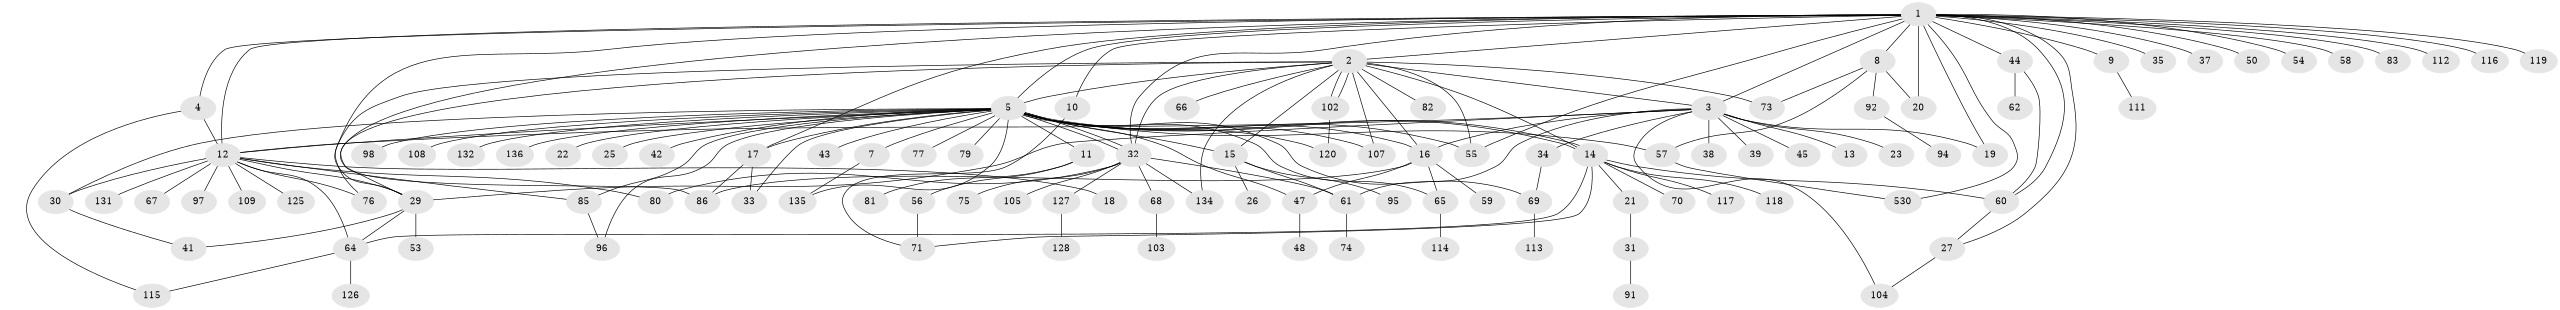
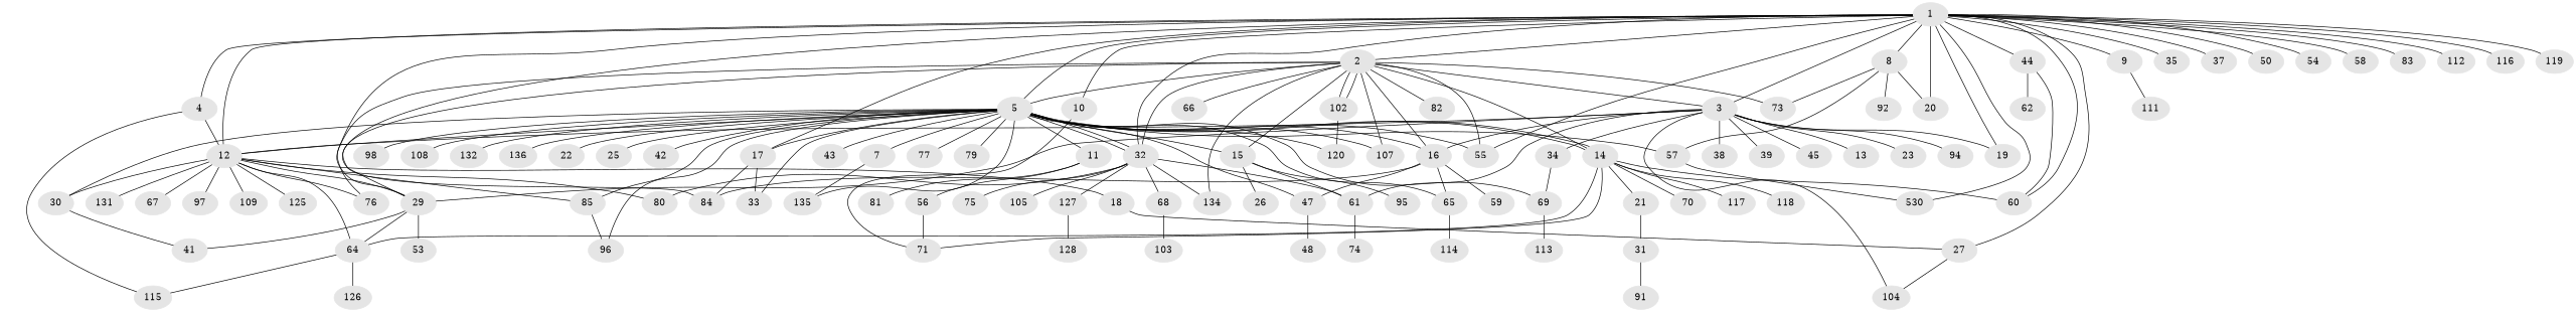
  graph {
    node [color=gray90 style=filled]
    1 [super="+24"]
    2 [super="+46"]
    3 [super="+6"]
    4
    5 [super="+87"]
    8 [super="+121"]
    9
    10
    12 [super="+52"]
    17 [super="+89"]
    19
    20 [super="+93"]
    27 [super="+40"]
    29 [super="+86"]
    32 [super="+63"]
    35
    37
    44
    50
    54
    55 [super="+72"]
    58
    60 [super="+88"]
    83
-   84 [super="+99" label=86]
+   84 [super="+99"]
    112
    116
    119
    n29 [label=530]
    14 [super="+122"]
    15
    16 [super="+28"]
    66
    73 [super="+123"]
    76
    82
    102
    107
    134
    13
    23
    34
    38
    39
    45
    61 [super="+106"]
    94 [super="+124"]
    104
    115
    7
    11
    22
    25
    30
    33 [super="+36"]
    42 [super="+49"]
    43
    47 [super="+90"]
    57
    65 [super="+78"]
    69
    77
    79
    85
    96
    98
    108
    120
    132
    135
    136
    92
    111
    71
    18
    64 [super="+110"]
    67
    80
    97
    109
    125
    131
    41
    53
    68
    75
    105
    127
    62
    21
    70 [super="+100"]
    117
    118
    26
    95
    59
    74
    56
    81
    48
    114
    113
    126
    31 [super="+129"]
    91
    103
    128
    1 -- 2
    1 -- 3
    1 -- 4
    1 -- 5 [weight=2]
    1 -- 8 [weight=2]
    1 -- 9
    1 -- 10
    1 -- 12
    1 -- 17
    1 -- 19
    1 -- 20
    1 -- 27
    1 -- 29
    1 -- 32
    1 -- 35
    1 -- 37
    1 -- 44
    1 -- 50
    1 -- 54
    1 -- 55
    1 -- 58
    1 -- 60
    1 -- 83
    1 -- 84 [weight=2]
    1 -- 112
    1 -- 116
    1 -- 119
    1 -- n29
    2 -- 3
    2 -- 5
    2 -- 29
    2 -- 32
    2 -- 55 [weight=2]
    2 -- 14
    2 -- 15
    2 -- 16
    2 -- 66
    2 -- 73
    2 -- 76
    2 -- 82
    2 -- 102
    2 -- 102
    2 -- 107
    2 -- 134
    3 -- 12
    3 -- 19
    3 -- 29
    3 -- 16
    3 -- 13
    3 -- 23
    3 -- 34
    3 -- 38
    3 -- 39
    3 -- 45
    3 -- 61
-   92 -- 94
+   3 -- 94
    3 -- 104
    4 -- 12
    4 -- 115
    5 -- 12
    5 -- 17
    5 -- 32
    5 -- 32
    5 -- 55
    5 -- 14 [weight=2]
    5 -- 14
    5 -- 15
    5 -- 16
    5 -- 107
    5 -- 7
    5 -- 11
    5 -- 22
    5 -- 25
    5 -- 30
    5 -- 33
    5 -- 42
    5 -- 43
    5 -- 47
    5 -- 57
    5 -- 65
    5 -- 69
    5 -- 77
    5 -- 79
    5 -- 85
    5 -- 96
    5 -- 98
    5 -- 108
    5 -- 120
    5 -- 132
    5 -- 135
    5 -- 136
    8 -- 20
    8 -- 73
    8 -- 57
    8 -- 92
    9 -- 111
    10 -- 71
    12 -- 29
    12 -- 76
    12 -- 30
    12 -- 85
    12 -- 18
    12 -- 64
    12 -- 67
    12 -- 80
    12 -- 97
    12 -- 109
    12 -- 125
    12 -- 131
    17 -- 84
    17 -- 33
    27 -- 104
    29 -- 64
    29 -- 41
    29 -- 53
    32 -- 134
    32 -- 61
    32 -- 80
    32 -- 68
    32 -- 75
    32 -- 105
    32 -- 127
    44 -- 60
    44 -- 62
    14 -- 60
    14 -- 71
    14 -- 64
    14 -- 21
    14 -- 70
    14 -- 117
    14 -- 118
    15 -- 61
    15 -- 26
    15 -- 95
    16 -- 84
    16 -- 47
    16 -- 65
    16 -- 59
    102 -- 120
    34 -- 69
    61 -- 74
    7 -- 135
    11 -- 56
    11 -- 81
    30 -- 41
    47 -- 48
    57 -- n29
    65 -- 114
    69 -- 113
    85 -- 96
-   60 -- 27
+   18 -- 27
    64 -- 115
    64 -- 126
    68 -- 103
    127 -- 128
    21 -- 31
    56 -- 71
    31 -- 91
  }
